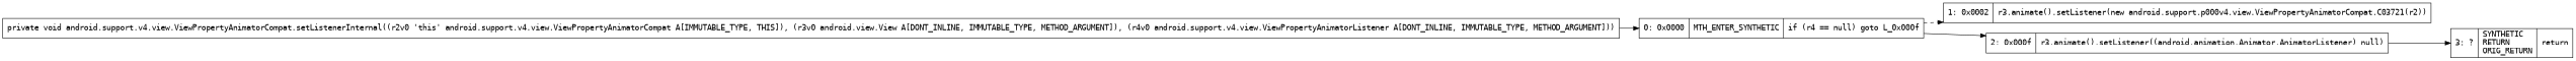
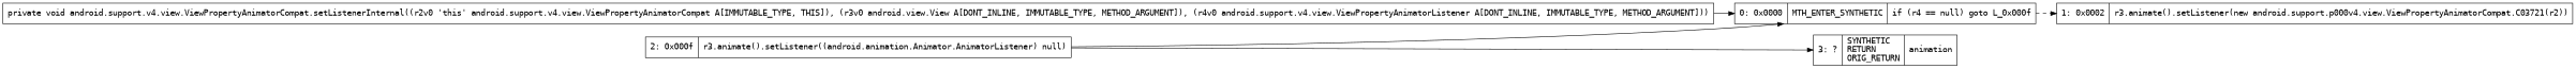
  digraph {
    fontname="DejaVu Sans Mono"
    rankdir=LR
    node [fontname="DejaVu Sans Mono" shape=record]
    edge [fontname="DejaVu Sans Mono"]
    n1 [label="{0\:\ 0x0000|MTH_ENTER_SYNTHETIC\l|if (r4 == null) goto L_0x000f\l}"]
    n2 [label="{1\:\ 0x0002|r3.animate().setListener(new android.support.p000v4.view.ViewPropertyAnimatorCompat.C03721(r2))\l}"]
    n3 [label="{2\:\ 0x000f|r3.animate().setListener((android.animation.Animator.AnimatorListener) null)\l}"]
-   n4 [label="{3\:\ ?|SYNTHETIC\lRETURN\lORIG_RETURN\l|return\l}"]
+   n4 [label="{3\:\ ?|SYNTHETIC\lRETURN\lORIG_RETURN\l|animation\l}"]
    n5 [label="{private void android.support.v4.view.ViewPropertyAnimatorCompat.setListenerInternal((r2v0 'this' android.support.v4.view.ViewPropertyAnimatorCompat A[IMMUTABLE_TYPE, THIS]), (r3v0 android.view.View A[DONT_INLINE, IMMUTABLE_TYPE, METHOD_ARGUMENT]), (r4v0 android.support.v4.view.ViewPropertyAnimatorListener A[DONT_INLINE, IMMUTABLE_TYPE, METHOD_ARGUMENT])) }"]
    n1 -> n2 [style=dashed]
-   n1 -> n3
+   n3 -> n1
    n3 -> n4
    n5 -> n1
  }
